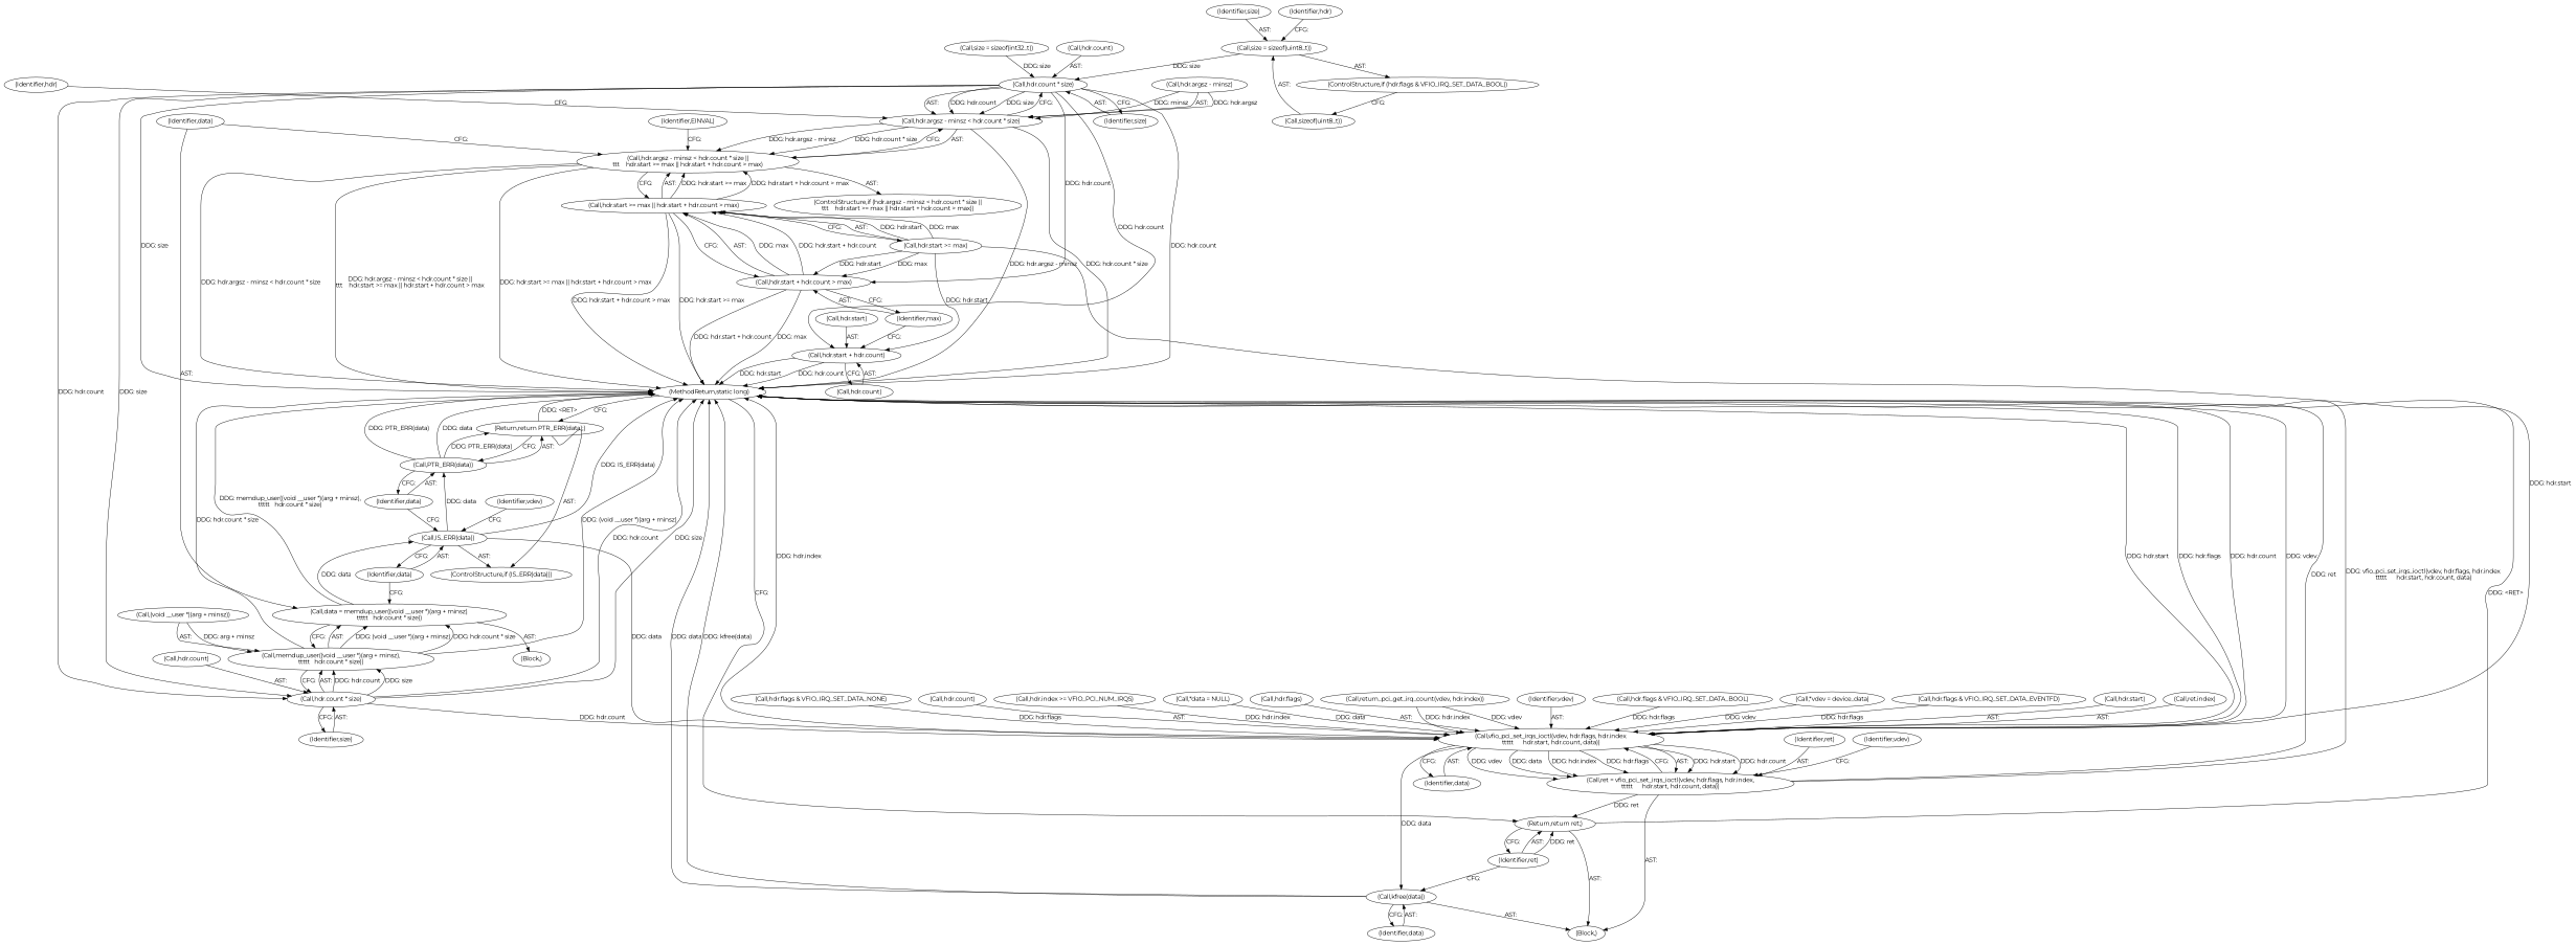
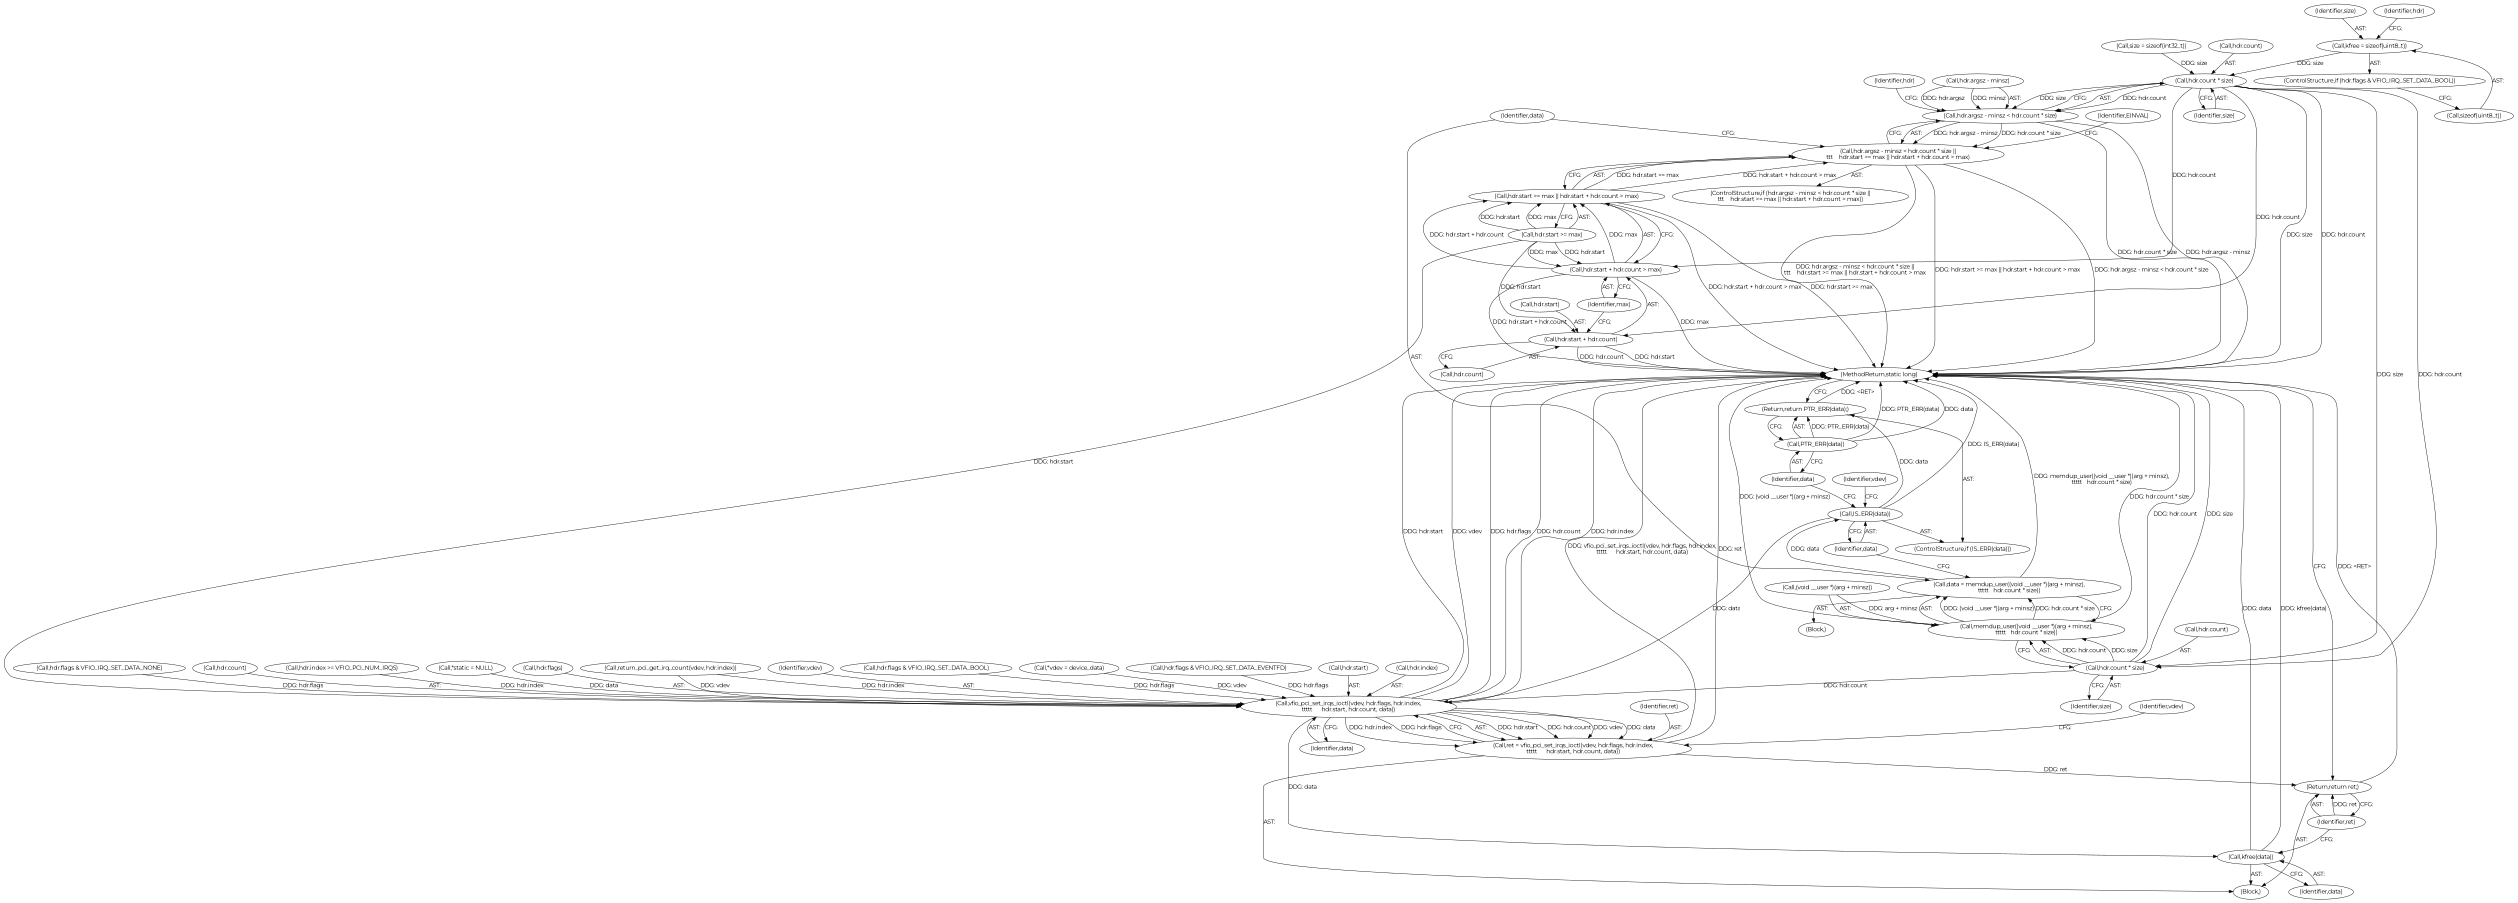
  digraph {
    fontname=Montserrat
    node [fontname=Montserrat]
    edge [fontname=Montserrat]
-   n1 [label="(Call,size = sizeof(uint8_t))"]
+   n1 [label="(Call,kfree = sizeof(uint8_t))"]
    n2 [label="(Call,hdr.count * size)"]
    n3 [label="(ControlStructure,if (hdr.flags & VFIO_IRQ_SET_DATA_BOOL))"]
    n4 [label="(Call,hdr.argsz - minsz < hdr.count * size)"]
    n5 [label="(Call,hdr.start + hdr.count > max)"]
    n6 [label="(Call,hdr.start + hdr.count)"]
    n7 [label="(Call,hdr.count * size)"]
    n8 [label="(MethodReturn,static long)"]
    n9 [label="(Identifier,size)"]
    n10 [label="(Call,sizeof(uint8_t))"]
    n11 [label="(Call,hdr.argsz - minsz < hdr.count * size ||\n\t\t\t    hdr.start >= max || hdr.start + hdr.count > max)"]
    n12 [label="(Call,hdr.start >= max || hdr.start + hdr.count > max)"]
    n13 [label="(Identifier,max)"]
    n14 [label="(Call,hdr.count)"]
    n15 [label="(Call,memdup_user((void __user *)(arg + minsz),\n\t\t\t\t\t   hdr.count * size))"]
    n16 [label="(Call,vfio_pci_set_irqs_ioctl(vdev, hdr.flags, hdr.index,\n\t\t\t\t\t      hdr.start, hdr.count, data))"]
    n17 [label="(Identifier,size)"]
    n18 [label="(Return,return PTR_ERR(data);)"]
    n19 [label="(Return,return ret;)"]
    n20 [label="(ControlStructure,if (hdr.argsz - minsz < hdr.count * size ||\n\t\t\t    hdr.start >= max || hdr.start + hdr.count > max))"]
    n21 [label="(Call,hdr.start >= max)"]
    n22 [label="(Call,data = memdup_user((void __user *)(arg + minsz),\n\t\t\t\t\t   hdr.count * size))"]
    n23 [label="(Call,ret = vfio_pci_set_irqs_ioctl(vdev, hdr.flags, hdr.index,\n\t\t\t\t\t      hdr.start, hdr.count, data))"]
    n24 [label="(Call,kfree(data))"]
    n25 [label="(Identifier,data)"]
    n26 [label="(Call,IS_ERR(data))"]
    n27 [label="(Block,)"]
    n28 [label="(Call,PTR_ERR(data))"]
    n29 [label="(Identifier,data)"]
    n30 [label="(ControlStructure,if (IS_ERR(data)))"]
    n31 [label="(Identifier,data)"]
    n32 [label="(Block,)"]
    n33 [label="(Identifier,data)"]
    n34 [label="(Identifier,ret)"]
    n35 [label="(Identifier,size)"]
    n36 [label="(Call,hdr.flags & VFIO_IRQ_SET_DATA_NONE)"]
    n37 [label="(Call,hdr.count)"]
    n38 [label="(Identifier,hdr)"]
    n39 [label="(Identifier,data)"]
    n40 [label="(Call,hdr.index >= VFIO_PCI_NUM_IRQS)"]
-   n41 [label="(Call,*data = NULL)"]
+   n41 [label="(Call,*static = NULL)"]
    n42 [label="(Call,size = sizeof(int32_t))"]
    n43 [label="(Identifier,EINVAL)"]
    n44 [label="(Call,hdr.argsz - minsz)"]
    n45 [label="(Call,hdr.flags)"]
    n46 [label="(Call,return_pci_get_irq_count(vdev, hdr.index))"]
    n47 [label="(Call,hdr.start)"]
    n48 [label="(Identifier,vdev)"]
    n49 [label="(Call,hdr.flags & VFIO_IRQ_SET_DATA_BOOL)"]
    n50 [label="(Call,*vdev = device_data)"]
    n51 [label="(Identifier,hdr)"]
    n52 [label="(Identifier,ret)"]
    n53 [label="(Call,hdr.flags & VFIO_IRQ_SET_DATA_EVENTFD)"]
    n54 [label="(Identifier,vdev)"]
    n55 [label="(Call,hdr.count)"]
    n56 [label="(Identifier,vdev)"]
    n57 [label="(Call,(void __user *)(arg + minsz))"]
    n58 [label="(Call,hdr.start)"]
    n59 [label="(Call,hdr.count)"]
-   n60 [label="(Call,ret.index)"]
+   n60 [label="(Call,hdr.index)"]
    n1 -> n2 [label="DDG: size"]
    n1 -> n3 [label="AST: "]
    n2 -> n4 [label="AST: "]
    n2 -> n4 [label="DDG: hdr.count"]
    n2 -> n4 [label="DDG: size"]
    n2 -> n5 [label="DDG: hdr.count"]
    n2 -> n6 [label="DDG: hdr.count"]
    n2 -> n7 [label="DDG: hdr.count"]
    n2 -> n7 [label="DDG: size"]
    n2 -> n8 [label="DDG: hdr.count"]
    n2 -> n8 [label="DDG: size"]
    n2 -> n9 [label="CFG: "]
    n3 -> n10 [label="CFG: "]
    n4 -> n2 [label="CFG: "]
    n4 -> n8 [label="DDG: hdr.argsz - minsz"]
    n4 -> n8 [label="DDG: hdr.count * size"]
    n4 -> n11 [label="AST: "]
    n4 -> n11 [label="DDG: hdr.argsz - minsz"]
    n4 -> n11 [label="DDG: hdr.count * size"]
    n5 -> n8 [label="DDG: hdr.start + hdr.count"]
    n5 -> n8 [label="DDG: max"]
    n5 -> n12 [label="AST: "]
    n5 -> n12 [label="DDG: hdr.start + hdr.count"]
    n5 -> n12 [label="DDG: max"]
    n5 -> n13 [label="CFG: "]
+   n6 -> n5 [label="AST: "]
    n6 -> n8 [label="DDG: hdr.start"]
    n6 -> n8 [label="DDG: hdr.count"]
    n6 -> n14 [label="CFG: "]
    n7 -> n8 [label="DDG: hdr.count"]
    n7 -> n8 [label="DDG: size"]
    n7 -> n15 [label="AST: "]
    n7 -> n15 [label="DDG: hdr.count"]
    n7 -> n15 [label="DDG: size"]
    n7 -> n16 [label="DDG: hdr.count"]
    n7 -> n17 [label="CFG: "]
    n8 -> n18 [label="CFG: "]
    n8 -> n19 [label="CFG: "]
    n9 -> n2 [label="AST: "]
    n10 -> n1 [label="AST: "]
    n11 -> n4 [label="CFG: "]
    n11 -> n8 [label="DDG: hdr.argsz - minsz < hdr.count * size"]
    n11 -> n8 [label="DDG: hdr.argsz - minsz < hdr.count * size ||\n\t\t\t    hdr.start >= max || hdr.start + hdr.count > max"]
    n11 -> n8 [label="DDG: hdr.start >= max || hdr.start + hdr.count > max"]
    n11 -> n12 [label="CFG: "]
    n11 -> n20 [label="AST: "]
    n12 -> n5 [label="CFG: "]
    n12 -> n8 [label="DDG: hdr.start + hdr.count > max"]
    n12 -> n8 [label="DDG: hdr.start >= max"]
    n12 -> n11 [label="AST: "]
    n12 -> n11 [label="DDG: hdr.start >= max"]
    n12 -> n11 [label="DDG: hdr.start + hdr.count > max"]
    n12 -> n21 [label="CFG: "]
    n13 -> n5 [label="AST: "]
    n13 -> n6 [label="CFG: "]
    n14 -> n6 [label="AST: "]
    n15 -> n7 [label="CFG: "]
    n15 -> n8 [label="DDG: hdr.count * size"]
    n15 -> n8 [label="DDG: (void __user *)(arg + minsz)"]
    n15 -> n22 [label="AST: "]
    n15 -> n22 [label="DDG: (void __user *)(arg + minsz)"]
    n15 -> n22 [label="DDG: hdr.count * size"]
    n16 -> n8 [label="DDG: hdr.index"]
    n16 -> n8 [label="DDG: hdr.start"]
    n16 -> n8 [label="DDG: hdr.flags"]
    n16 -> n8 [label="DDG: hdr.count"]
    n16 -> n8 [label="DDG: vdev"]
    n16 -> n23 [label="AST: "]
    n16 -> n23 [label="DDG: hdr.start"]
    n16 -> n23 [label="DDG: hdr.count"]
    n16 -> n23 [label="DDG: vdev"]
    n16 -> n23 [label="DDG: data"]
    n16 -> n23 [label="DDG: hdr.index"]
    n16 -> n23 [label="DDG: hdr.flags"]
    n16 -> n24 [label="DDG: data"]
    n16 -> n25 [label="CFG: "]
    n17 -> n7 [label="AST: "]
    n18 -> n8 [label="DDG: <RET>"]
    n18 -> n28 [label="CFG: "]
    n18 -> n30 [label="AST: "]
    n19 -> n8 [label="DDG: <RET>"]
    n19 -> n32 [label="AST: "]
    n19 -> n34 [label="CFG: "]
    n21 -> n5 [label="DDG: hdr.start"]
    n21 -> n5 [label="DDG: max"]
    n21 -> n6 [label="DDG: hdr.start"]
    n21 -> n12 [label="AST: "]
    n21 -> n12 [label="DDG: hdr.start"]
    n21 -> n12 [label="DDG: max"]
    n21 -> n16 [label="DDG: hdr.start"]
    n22 -> n8 [label="DDG: memdup_user((void __user *)(arg + minsz),\n\t\t\t\t\t   hdr.count * size)"]
    n22 -> n15 [label="CFG: "]
    n22 -> n26 [label="DDG: data"]
    n22 -> n27 [label="AST: "]
    n23 -> n8 [label="DDG: ret"]
    n23 -> n8 [label="DDG: vfio_pci_set_irqs_ioctl(vdev, hdr.flags, hdr.index,\n\t\t\t\t\t      hdr.start, hdr.count, data)"]
    n23 -> n16 [label="CFG: "]
    n23 -> n19 [label="DDG: ret"]
    n23 -> n32 [label="AST: "]
    n24 -> n8 [label="DDG: data"]
    n24 -> n8 [label="DDG: kfree(data)"]
    n24 -> n32 [label="AST: "]
    n24 -> n33 [label="CFG: "]
    n25 -> n16 [label="AST: "]
    n26 -> n8 [label="DDG: IS_ERR(data)"]
    n26 -> n16 [label="DDG: data"]
-   n26 -> n28 [label="DDG: data"]
+   n26 -> n18 [label="DDG: data"]
    n26 -> n29 [label="CFG: "]
    n26 -> n30 [label="AST: "]
    n28 -> n8 [label="DDG: PTR_ERR(data)"]
    n28 -> n8 [label="DDG: data"]
    n28 -> n18 [label="AST: "]
    n28 -> n18 [label="DDG: PTR_ERR(data)"]
    n28 -> n31 [label="CFG: "]
    n29 -> n22 [label="CFG: "]
    n29 -> n26 [label="AST: "]
    n31 -> n26 [label="CFG: "]
    n31 -> n28 [label="AST: "]
    n33 -> n24 [label="AST: "]
    n34 -> n19 [label="AST: "]
    n34 -> n19 [label="DDG: ret"]
    n34 -> n24 [label="CFG: "]
    n35 -> n1 [label="AST: "]
    n36 -> n16 [label="DDG: hdr.flags"]
    n37 -> n16 [label="AST: "]
    n38 -> n1 [label="CFG: "]
    n39 -> n11 [label="CFG: "]
    n39 -> n22 [label="AST: "]
    n40 -> n16 [label="DDG: hdr.index"]
    n41 -> n16 [label="DDG: data"]
    n42 -> n2 [label="DDG: size"]
    n43 -> n11 [label="CFG: "]
    n44 -> n4 [label="AST: "]
    n44 -> n4 [label="DDG: hdr.argsz"]
    n44 -> n4 [label="DDG: minsz"]
    n45 -> n16 [label="AST: "]
    n46 -> n16 [label="DDG: vdev"]
    n46 -> n16 [label="DDG: hdr.index"]
    n47 -> n6 [label="AST: "]
    n48 -> n16 [label="AST: "]
    n49 -> n16 [label="DDG: hdr.flags"]
    n50 -> n16 [label="DDG: vdev"]
    n51 -> n4 [label="CFG: "]
    n52 -> n23 [label="AST: "]
    n53 -> n16 [label="DDG: hdr.flags"]
    n54 -> n26 [label="CFG: "]
    n55 -> n7 [label="AST: "]
    n56 -> n23 [label="CFG: "]
    n57 -> n15 [label="AST: "]
    n57 -> n15 [label="DDG: arg + minsz"]
    n58 -> n16 [label="AST: "]
    n59 -> n2 [label="AST: "]
    n60 -> n16 [label="AST: "]
  }
